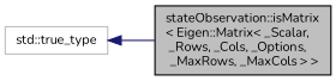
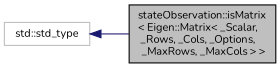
  digraph {
    rankdir=LR
    fontname=Nunito
    node [fontname=Nunito fontsize=10 shape=record style=filled]
    n1 [color=black fillcolor=grey75 fontcolor=black height=0.2 label="stateObservation::isMatrix\l\< Eigen::Matrix\< _Scalar,\l _Rows, _Cols, _Options,\l _MaxRows, _MaxCols \> \>" width=0.4]
-   n2 [color=grey75 fillcolor=white height=0.2 label="std::true_type" width=0.4]
+   n2 [color=grey75 fillcolor=white height=0.2 label="std::std_type" width=0.4]
    n2 -> n1 [color=midnightblue dir=back fontname=Nunito fontsize=10 labelfontname=Helvetica labelfontsize=10 style=solid]
  }
